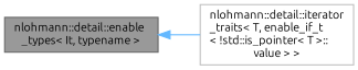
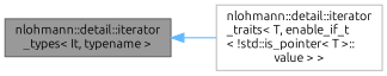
  digraph {
    rankdir=LR
    fontname=Ubuntu
    node [fontname=Ubuntu fontsize=10 shape=box style=filled]
-   n1 [color=gray40 fillcolor=grey60 fontcolor=black height=0.2 label="nlohmann::detail::enable\l_types\< It, typename \>" width=0.4]
+   n1 [color=gray40 fillcolor=grey60 fontcolor=black height=0.2 label="nlohmann::detail::iterator\l_types\< It, typename \>" width=0.4]
    n2 [color=grey75 fillcolor=white height=0.2 label="nlohmann::detail::iterator\l_traits\< T, enable_if_t\l\< !std::is_pointer\< T \>::\lvalue \> \>" width=0.4]
    n1 -> n2 [color=steelblue1 dir=back fontname=Ubuntu fontsize=10 labelfontname=Helvetica labelfontsize=10 style=solid]
  }
